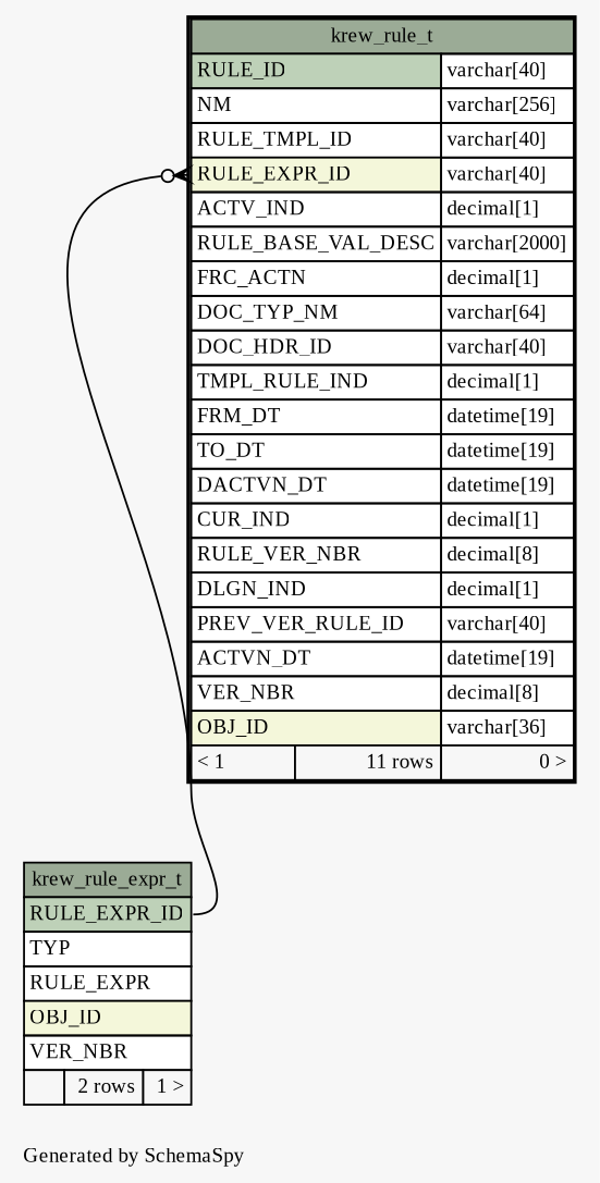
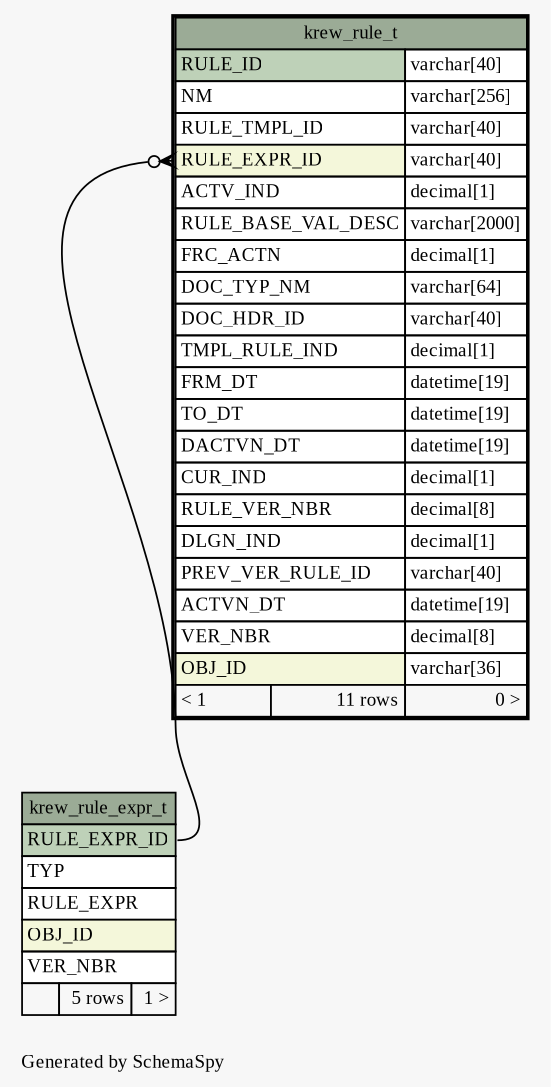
  digraph {
    bgcolor="#f7f7f7"
    fontname="Liberation Serif"
    fontsize=11
    label="\nGenerated by SchemaSpy"
    labeljust=l
    nodesep=0.18
    rankdir=TB
    ranksep=0.46
    node [fontname="Liberation Serif" fontsize=11 shape=plaintext]
    n1 [label=<     <TABLE BORDER="2" CELLBORDER="1" CELLSPACING="0" BGCOLOR="#ffffff">       <TR><TD COLSPAN="3" BGCOLOR="#9bab96" ALIGN="CENTER">krew_rule_t</TD></TR>       <TR><TD PORT="RULE_ID" COLSPAN="2" BGCOLOR="#bed1b8" ALIGN="LEFT">RULE_ID</TD><TD PORT="RULE_ID.type" ALIGN="LEFT">varchar[40]</TD></TR>       <TR><TD PORT="NM" COLSPAN="2" ALIGN="LEFT">NM</TD><TD PORT="NM.type" ALIGN="LEFT">varchar[256]</TD></TR>       <TR><TD PORT="RULE_TMPL_ID" COLSPAN="2" ALIGN="LEFT">RULE_TMPL_ID</TD><TD PORT="RULE_TMPL_ID.type" ALIGN="LEFT">varchar[40]</TD></TR>       <TR><TD PORT="RULE_EXPR_ID" COLSPAN="2" BGCOLOR="#f4f7da" ALIGN="LEFT">RULE_EXPR_ID</TD><TD PORT="RULE_EXPR_ID.type" ALIGN="LEFT">varchar[40]</TD></TR>       <TR><TD PORT="ACTV_IND" COLSPAN="2" ALIGN="LEFT">ACTV_IND</TD><TD PORT="ACTV_IND.type" ALIGN="LEFT">decimal[1]</TD></TR>       <TR><TD PORT="RULE_BASE_VAL_DESC" COLSPAN="2" ALIGN="LEFT">RULE_BASE_VAL_DESC</TD><TD PORT="RULE_BASE_VAL_DESC.type" ALIGN="LEFT">varchar[2000]</TD></TR>       <TR><TD PORT="FRC_ACTN" COLSPAN="2" ALIGN="LEFT">FRC_ACTN</TD><TD PORT="FRC_ACTN.type" ALIGN="LEFT">decimal[1]</TD></TR>       <TR><TD PORT="DOC_TYP_NM" COLSPAN="2" ALIGN="LEFT">DOC_TYP_NM</TD><TD PORT="DOC_TYP_NM.type" ALIGN="LEFT">varchar[64]</TD></TR>       <TR><TD PORT="DOC_HDR_ID" COLSPAN="2" ALIGN="LEFT">DOC_HDR_ID</TD><TD PORT="DOC_HDR_ID.type" ALIGN="LEFT">varchar[40]</TD></TR>       <TR><TD PORT="TMPL_RULE_IND" COLSPAN="2" ALIGN="LEFT">TMPL_RULE_IND</TD><TD PORT="TMPL_RULE_IND.type" ALIGN="LEFT">decimal[1]</TD></TR>       <TR><TD PORT="FRM_DT" COLSPAN="2" ALIGN="LEFT">FRM_DT</TD><TD PORT="FRM_DT.type" ALIGN="LEFT">datetime[19]</TD></TR>       <TR><TD PORT="TO_DT" COLSPAN="2" ALIGN="LEFT">TO_DT</TD><TD PORT="TO_DT.type" ALIGN="LEFT">datetime[19]</TD></TR>       <TR><TD PORT="DACTVN_DT" COLSPAN="2" ALIGN="LEFT">DACTVN_DT</TD><TD PORT="DACTVN_DT.type" ALIGN="LEFT">datetime[19]</TD></TR>       <TR><TD PORT="CUR_IND" COLSPAN="2" ALIGN="LEFT">CUR_IND</TD><TD PORT="CUR_IND.type" ALIGN="LEFT">decimal[1]</TD></TR>       <TR><TD PORT="RULE_VER_NBR" COLSPAN="2" ALIGN="LEFT">RULE_VER_NBR</TD><TD PORT="RULE_VER_NBR.type" ALIGN="LEFT">decimal[8]</TD></TR>       <TR><TD PORT="DLGN_IND" COLSPAN="2" ALIGN="LEFT">DLGN_IND</TD><TD PORT="DLGN_IND.type" ALIGN="LEFT">decimal[1]</TD></TR>       <TR><TD PORT="PREV_VER_RULE_ID" COLSPAN="2" ALIGN="LEFT">PREV_VER_RULE_ID</TD><TD PORT="PREV_VER_RULE_ID.type" ALIGN="LEFT">varchar[40]</TD></TR>       <TR><TD PORT="ACTVN_DT" COLSPAN="2" ALIGN="LEFT">ACTVN_DT</TD><TD PORT="ACTVN_DT.type" ALIGN="LEFT">datetime[19]</TD></TR>       <TR><TD PORT="VER_NBR" COLSPAN="2" ALIGN="LEFT">VER_NBR</TD><TD PORT="VER_NBR.type" ALIGN="LEFT">decimal[8]</TD></TR>       <TR><TD PORT="OBJ_ID" COLSPAN="2" BGCOLOR="#f4f7da" ALIGN="LEFT">OBJ_ID</TD><TD PORT="OBJ_ID.type" ALIGN="LEFT">varchar[36]</TD></TR>       <TR><TD ALIGN="LEFT" BGCOLOR="#f7f7f7">&lt; 1</TD><TD ALIGN="RIGHT" BGCOLOR="#f7f7f7">11 rows</TD><TD ALIGN="RIGHT" BGCOLOR="#f7f7f7">0 &gt;</TD></TR>     </TABLE>>]
-   n2 [label=<     <TABLE BORDER="0" CELLBORDER="1" CELLSPACING="0" BGCOLOR="#ffffff">       <TR><TD COLSPAN="3" BGCOLOR="#9bab96" ALIGN="CENTER">krew_rule_expr_t</TD></TR>       <TR><TD PORT="RULE_EXPR_ID" COLSPAN="3" BGCOLOR="#bed1b8" ALIGN="LEFT">RULE_EXPR_ID</TD></TR>       <TR><TD PORT="TYP" COLSPAN="3" ALIGN="LEFT">TYP</TD></TR>       <TR><TD PORT="RULE_EXPR" COLSPAN="3" ALIGN="LEFT">RULE_EXPR</TD></TR>       <TR><TD PORT="OBJ_ID" COLSPAN="3" BGCOLOR="#f4f7da" ALIGN="LEFT">OBJ_ID</TD></TR>       <TR><TD PORT="VER_NBR" COLSPAN="3" ALIGN="LEFT">VER_NBR</TD></TR>       <TR><TD ALIGN="LEFT" BGCOLOR="#f7f7f7">  </TD><TD ALIGN="RIGHT" BGCOLOR="#f7f7f7">2 rows</TD><TD ALIGN="RIGHT" BGCOLOR="#f7f7f7">1 &gt;</TD></TR>     </TABLE>>]
+   n2 [label=<     <TABLE BORDER="0" CELLBORDER="1" CELLSPACING="0" BGCOLOR="#ffffff">       <TR><TD COLSPAN="3" BGCOLOR="#9bab96" ALIGN="CENTER">krew_rule_expr_t</TD></TR>       <TR><TD PORT="RULE_EXPR_ID" COLSPAN="3" BGCOLOR="#bed1b8" ALIGN="LEFT">RULE_EXPR_ID</TD></TR>       <TR><TD PORT="TYP" COLSPAN="3" ALIGN="LEFT">TYP</TD></TR>       <TR><TD PORT="RULE_EXPR" COLSPAN="3" ALIGN="LEFT">RULE_EXPR</TD></TR>       <TR><TD PORT="OBJ_ID" COLSPAN="3" BGCOLOR="#f4f7da" ALIGN="LEFT">OBJ_ID</TD></TR>       <TR><TD PORT="VER_NBR" COLSPAN="3" ALIGN="LEFT">VER_NBR</TD></TR>       <TR><TD ALIGN="LEFT" BGCOLOR="#f7f7f7">  </TD><TD ALIGN="RIGHT" BGCOLOR="#f7f7f7">5 rows</TD><TD ALIGN="RIGHT" BGCOLOR="#f7f7f7">1 &gt;</TD></TR>     </TABLE>>]
    n1 -> n2 [arrowhead=none arrowsize=0.8 arrowtail=crowodot dir=back headport="RULE_EXPR_ID:e" tailport="RULE_EXPR_ID:w" fontname="Liberation Serif"]
  }
